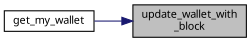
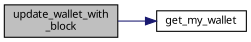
  digraph {
    rankdir=LR
    fontname="Noto Sans"
    node [color=black fontname="Noto Sans" fontsize=10 shape=record style=filled]
    n1 [fillcolor=grey75 fontcolor=black height=0.2 label="update_wallet_with\l_block" width=0.4]
    n2 [fillcolor=white height=0.2 label=get_my_wallet width=0.4]
-   n2 -> n1 [color=midnightblue fontname="Noto Sans" fontsize=10 labelfontname=Helvetica labelfontsize=10 style=solid]
+   n1 -> n2 [color=midnightblue fontname="Noto Sans" fontsize=10 labelfontname=Helvetica labelfontsize=10 style=solid]
  }
